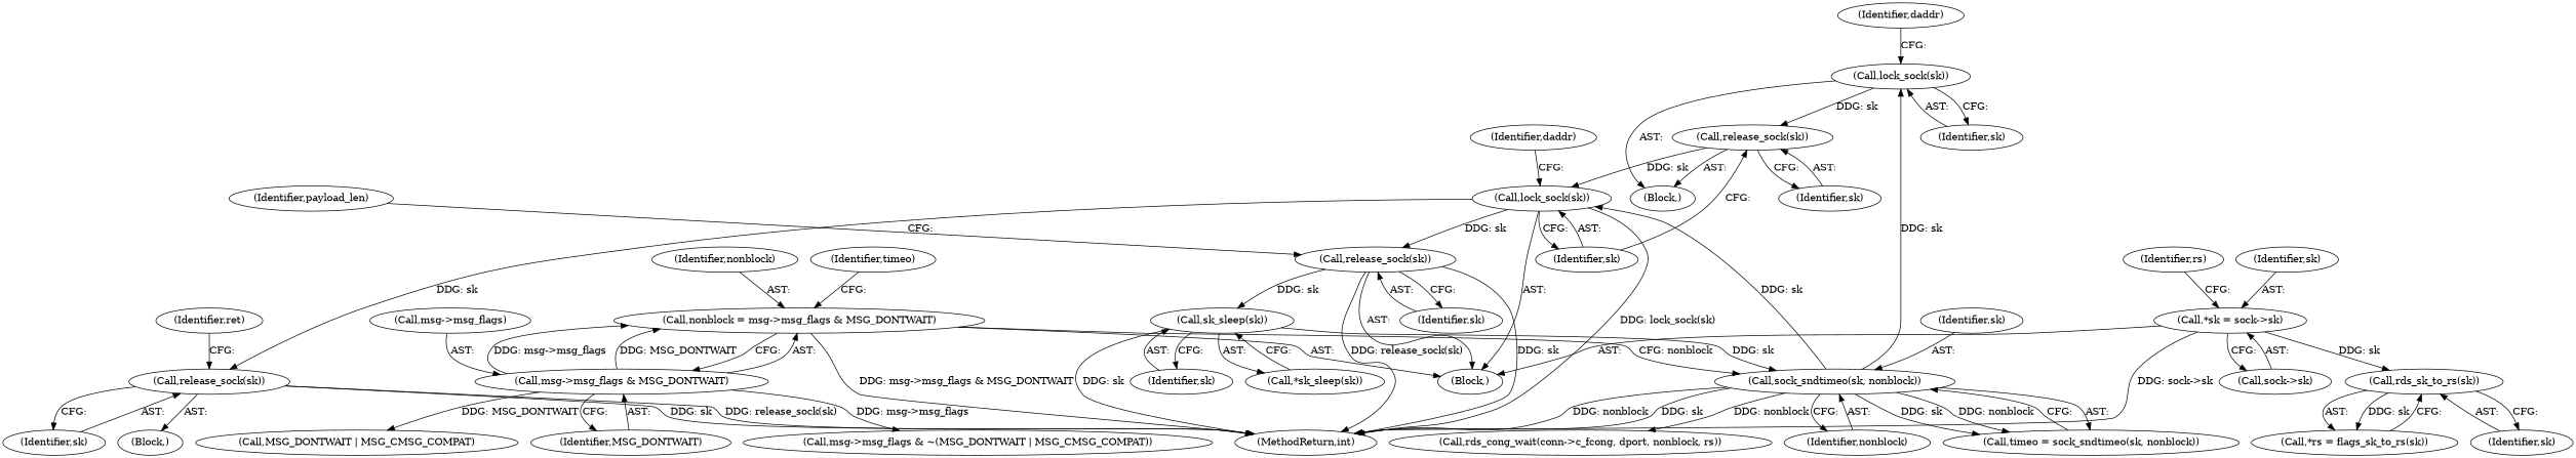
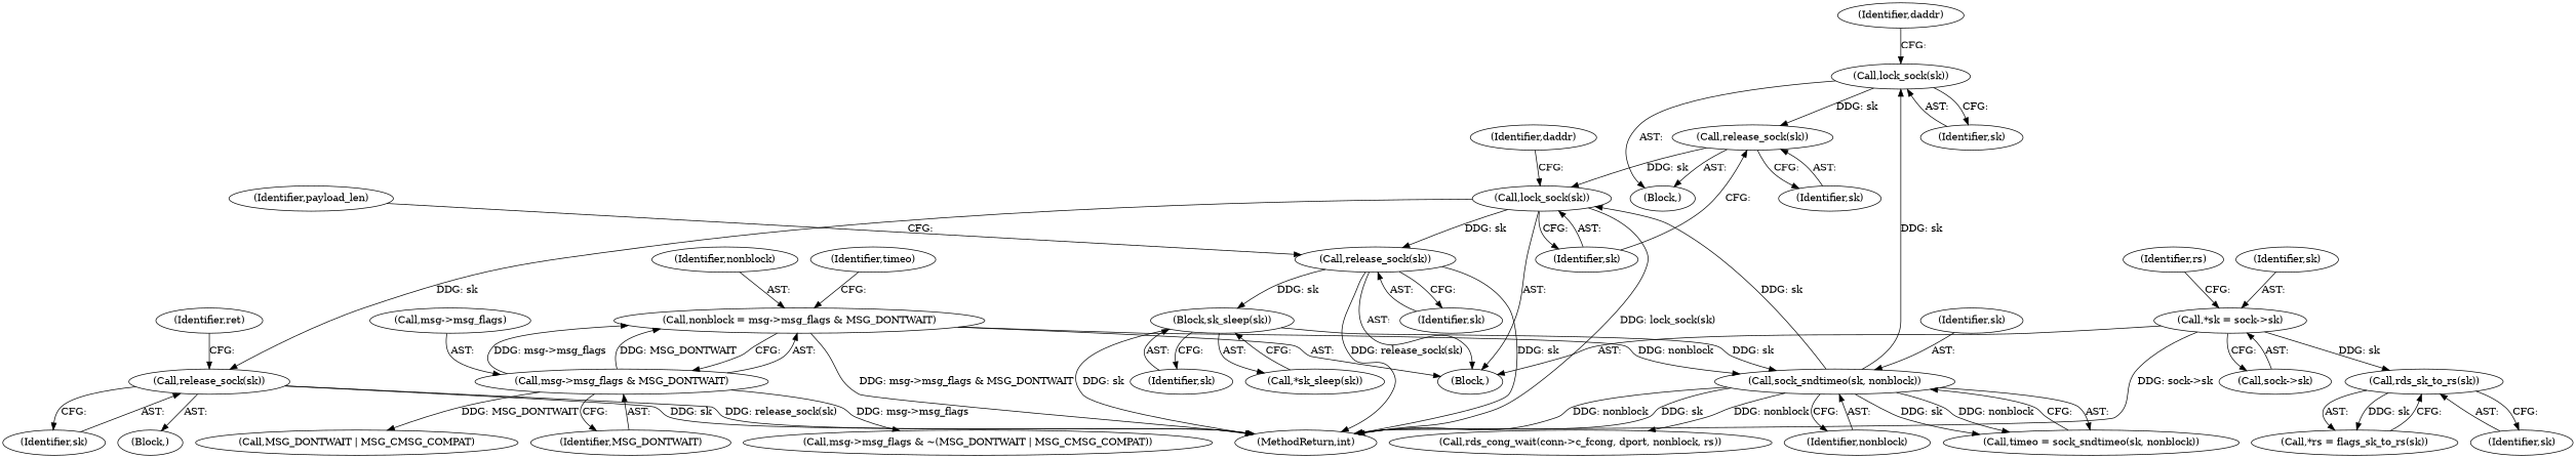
  digraph {
    n1 [label="(Call,lock_sock(sk))"]
    n2 [label="(Call,release_sock(sk))"]
    n3 [label="(Identifier,sk)"]
    n4 [label="(Block,)"]
    n5 [label="(Call,lock_sock(sk))"]
    n6 [label="(Identifier,sk)"]
    n7 [label="(Call,sock_sndtimeo(sk, nonblock))"]
    n8 [label="(MethodReturn,int)"]
    n9 [label="(Call,timeo = sock_sndtimeo(sk, nonblock))"]
    n10 [label="(Identifier,nonblock)"]
    n11 [label="(Call,rds_cong_wait(conn->c_fcong, dport, nonblock, rs))"]
    n12 [label="(Block,)"]
    n13 [label="(Call,release_sock(sk))"]
    n14 [label="(Call,release_sock(sk))"]
    n15 [label="(Identifier,sk)"]
    n16 [label="(Call,rds_sk_to_rs(sk))"]
    n17 [label="(Identifier,sk)"]
    n18 [label="(Call,*rs = flags_sk_to_rs(sk))"]
    n19 [label="(Call,*sk = sock->sk)"]
    n20 [label="(Call,sock->sk)"]
    n21 [label="(Call,nonblock = msg->msg_flags & MSG_DONTWAIT)"]
    n22 [label="(Call,msg->msg_flags & MSG_DONTWAIT)"]
    n23 [label="(Call,MSG_DONTWAIT | MSG_CMSG_COMPAT)"]
    n24 [label="(Call,msg->msg_flags & ~(MSG_DONTWAIT | MSG_CMSG_COMPAT))"]
    n25 [label="(Identifier,MSG_DONTWAIT)"]
    n26 [label="(Identifier,sk)"]
    n27 [label="(Block,)"]
-   n28 [label="(Call,sk_sleep(sk))"]
+   n28 [label="(Block,sk_sleep(sk))"]
    n29 [label="(Identifier,sk)"]
    n30 [label="(Call,*sk_sleep(sk))"]
    n31 [label="(Identifier,sk)"]
    n32 [label="(Identifier,payload_len)"]
    n33 [label="(Identifier,timeo)"]
    n34 [label="(Identifier,sk)"]
    n35 [label="(Identifier,nonblock)"]
    n36 [label="(Identifier,rs)"]
    n37 [label="(Identifier,daddr)"]
    n38 [label="(Identifier,daddr)"]
    n39 [label="(Identifier,ret)"]
    n40 [label="(Call,msg->msg_flags)"]
    n41 [label="(Identifier,sk)"]
    n1 -> n2 [label="DDG: sk"]
    n1 -> n3 [label="CFG: "]
    n1 -> n4 [label="AST: "]
    n2 -> n4 [label="AST: "]
    n2 -> n5 [label="DDG: sk"]
    n2 -> n6 [label="CFG: "]
    n3 -> n1 [label="AST: "]
    n5 -> n8 [label="DDG: lock_sock(sk)"]
    n5 -> n12 [label="AST: "]
    n5 -> n13 [label="DDG: sk"]
    n5 -> n14 [label="DDG: sk"]
    n5 -> n15 [label="CFG: "]
    n6 -> n2 [label="AST: "]
    n7 -> n1 [label="DDG: sk"]
    n7 -> n5 [label="DDG: sk"]
    n7 -> n8 [label="DDG: nonblock"]
    n7 -> n8 [label="DDG: sk"]
    n7 -> n9 [label="AST: "]
    n7 -> n9 [label="DDG: sk"]
    n7 -> n9 [label="DDG: nonblock"]
    n7 -> n10 [label="CFG: "]
    n7 -> n11 [label="DDG: nonblock"]
    n9 -> n7 [label="CFG: "]
    n10 -> n7 [label="AST: "]
    n13 -> n8 [label="DDG: sk"]
    n13 -> n8 [label="DDG: release_sock(sk)"]
    n13 -> n26 [label="CFG: "]
    n13 -> n27 [label="AST: "]
    n14 -> n8 [label="DDG: release_sock(sk)"]
    n14 -> n8 [label="DDG: sk"]
    n14 -> n12 [label="AST: "]
    n14 -> n28 [label="DDG: sk"]
    n14 -> n29 [label="CFG: "]
    n15 -> n2 [label="CFG: "]
    n15 -> n5 [label="AST: "]
    n16 -> n17 [label="CFG: "]
    n16 -> n18 [label="AST: "]
    n16 -> n18 [label="DDG: sk"]
    n17 -> n16 [label="AST: "]
    n18 -> n16 [label="CFG: "]
    n19 -> n8 [label="DDG: sock->sk"]
    n19 -> n12 [label="AST: "]
    n19 -> n16 [label="DDG: sk"]
    n19 -> n20 [label="CFG: "]
    n20 -> n19 [label="AST: "]
-   n21 -> n7 [label="CFG: nonblock"]
+   n21 -> n7 [label="DDG: nonblock"]
    n21 -> n8 [label="DDG: msg->msg_flags & MSG_DONTWAIT"]
    n21 -> n12 [label="AST: "]
    n21 -> n22 [label="CFG: "]
    n22 -> n21 [label="AST: "]
    n22 -> n21 [label="DDG: msg->msg_flags"]
    n22 -> n21 [label="DDG: MSG_DONTWAIT"]
    n22 -> n23 [label="DDG: MSG_DONTWAIT"]
    n22 -> n24 [label="DDG: msg->msg_flags"]
    n22 -> n25 [label="CFG: "]
    n25 -> n22 [label="AST: "]
    n26 -> n13 [label="AST: "]
    n28 -> n7 [label="DDG: sk"]
    n28 -> n8 [label="DDG: sk"]
    n28 -> n30 [label="AST: "]
    n28 -> n31 [label="CFG: "]
    n29 -> n14 [label="AST: "]
    n30 -> n28 [label="CFG: "]
    n31 -> n28 [label="AST: "]
    n32 -> n14 [label="CFG: "]
    n33 -> n21 [label="CFG: "]
    n34 -> n19 [label="AST: "]
    n35 -> n21 [label="AST: "]
    n36 -> n19 [label="CFG: "]
    n37 -> n1 [label="CFG: "]
    n38 -> n5 [label="CFG: "]
    n39 -> n13 [label="CFG: "]
    n40 -> n22 [label="AST: "]
    n41 -> n7 [label="AST: "]
  }
